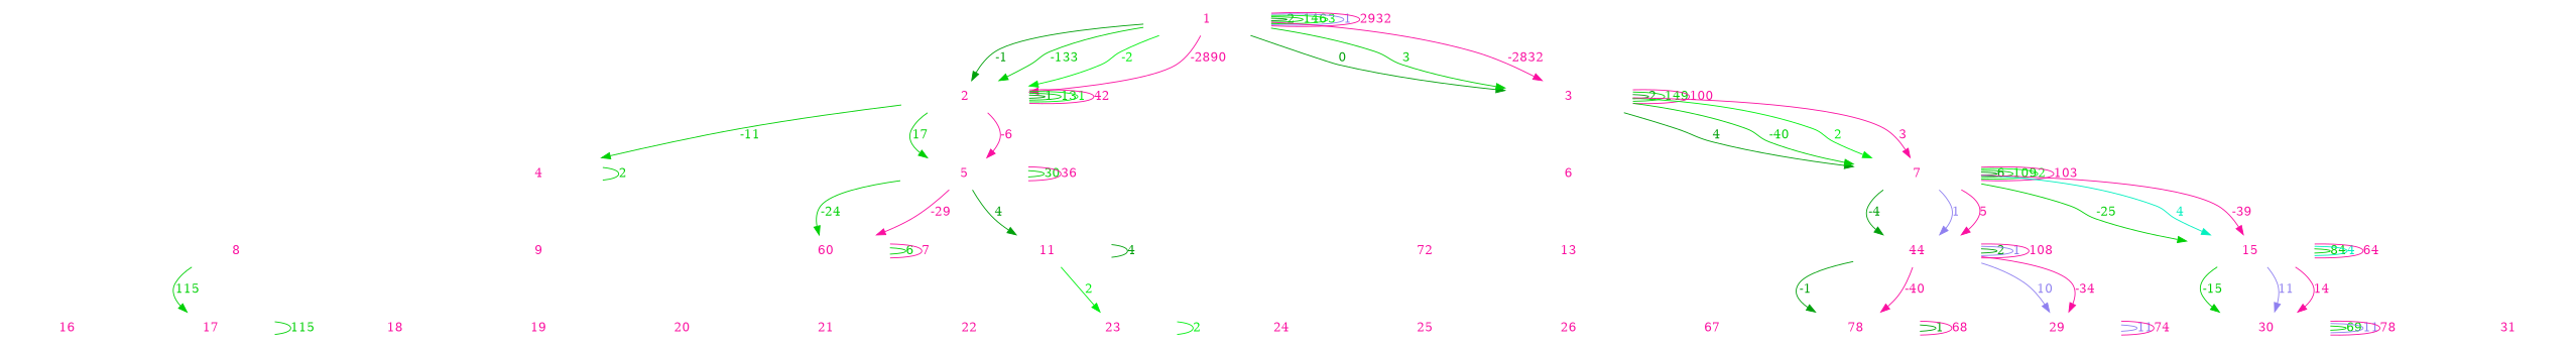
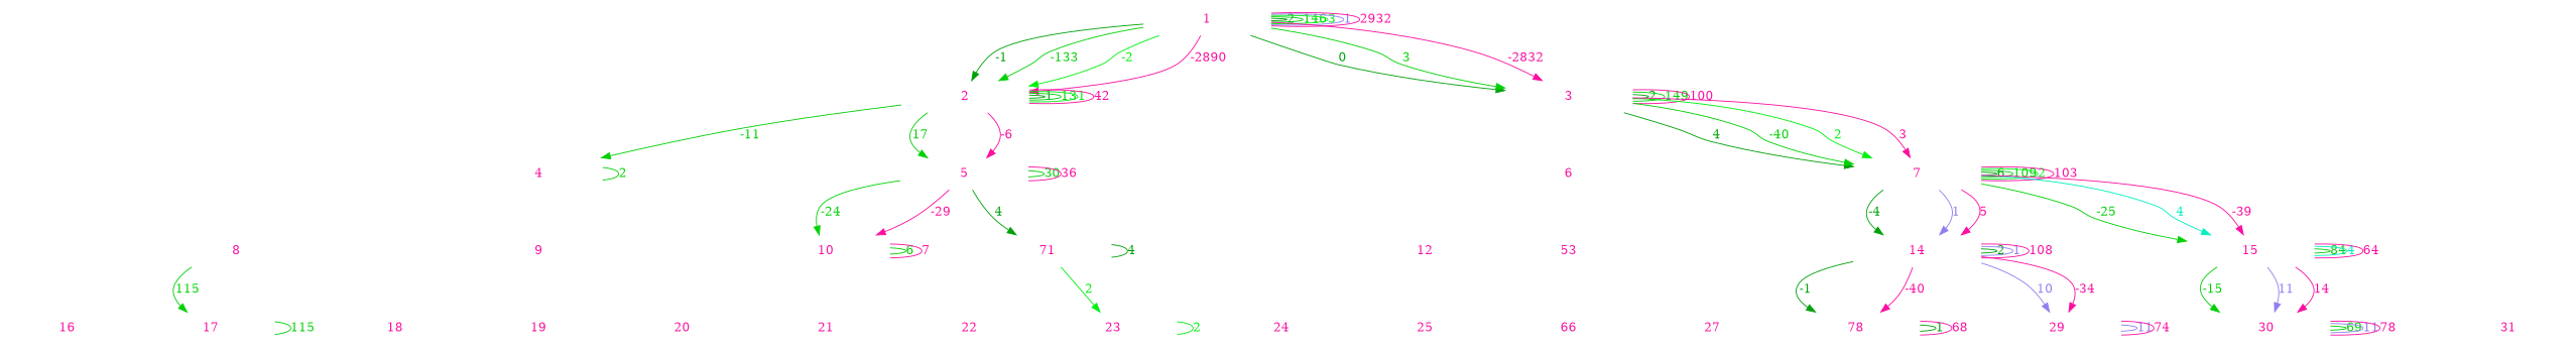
  digraph {
    node [fixedsize=true fontcolor="#FA0FA0" shape=plaintext]
    edge [style=invis]
    1 [width=2]
    2 [width=2]
    3 [width=2]
    4 [width=2]
    5 [width=2]
    6 [width=2]
    7 [width=2]
    8 [width=2]
    9 [width=2]
-   10 [width=2 label=60]
-   11 [width=2]
-   12 [width=2 label=72]
-   13 [width=2]
-   14 [width=2 label=44]
+   10 [width=2]
+   11 [width=2 label=71]
+   12 [width=2]
+   13 [width=2 label=53]
+   14 [width=2]
    15 [width=2]
    16 [width=2]
    17 [width=2]
    18 [width=2]
    19 [width=2]
    20 [width=2]
    21 [width=2]
    22 [width=2]
    23 [width=2]
    24 [width=2]
    25 [width=2]
-   26 [width=2]
-   27 [width=2 label=67]
+   26 [width=2 label=66]
+   27 [width=2]
    n28 [label=78 width=2]
    29 [width=2]
    30 [width=2]
    31 [width=2]
    1 -> 1 [arrowhead=none color="#00A00A" fontcolor="#00A00A" label=2 style=""]
    1 -> 1 [arrowhead=none color="#00D005" fontcolor="#00D005" label=146 style=""]
    1 -> 1 [arrowhead=none color="#00F00F" fontcolor="#00F00F" label=3 style=""]
    1 -> 1 [arrowhead=none color="#8F80F0" fontcolor="#8F80F0" label=1 style=""]
    1 -> 1 [arrowhead=none color="#FA0FA0" fontcolor="#FA0FA0" label=2932 style=""]
    1 -> 2
    1 -> 2 [color="#00A00A" fontcolor="#00A00A" label=-1 style=""]
    1 -> 2
    1 -> 2 [color="#00D005" fontcolor="#00D005" label=-133 style=""]
    1 -> 2
    1 -> 2 [color="#00F00F" fontcolor="#00F00F" label=-2 style=""]
    1 -> 2
    1 -> 2
    1 -> 2
    1 -> 2 [color="#FA0FA0" fontcolor="#FA0FA0" label=-2890 style=""]
    1 -> 3
    1 -> 3 [color="#00A00A" fontcolor="#00A00A" label=0 style=""]
    1 -> 3
    1 -> 3 [color="#00D005" fontcolor="#00D005" label=3 style=""]
    1 -> 3
    1 -> 3
    1 -> 3
    1 -> 3
    1 -> 3 [color="#FA0FA0" fontcolor="#FA0FA0" label=-2832 style=""]
    2 -> 2 [arrowhead=none color="#00A00A" fontcolor="#00A00A" label=1 style=""]
    2 -> 2 [arrowhead=none color="#00D005" fontcolor="#00D005" label=13 style=""]
    2 -> 2 [arrowhead=none color="#00F00F" fontcolor="#00F00F" label=1 style=""]
    2 -> 2 [arrowhead=none color="#FA0FA0" fontcolor="#FA0FA0" label=42 style=""]
    2 -> 4
    2 -> 4
    2 -> 4 [color="#00D005" fontcolor="#00D005" label=-11 style=""]
    2 -> 4
    2 -> 4
    2 -> 4
    2 -> 4
    2 -> 5
    2 -> 5
    2 -> 5 [color="#00D005" fontcolor="#00D005" label=17 style=""]
    2 -> 5
    2 -> 5
    2 -> 5
    2 -> 5
    2 -> 5 [color="#FA0FA0" fontcolor="#FA0FA0" label=-6 style=""]
    3 -> 3 [arrowhead=none color="#00A00A" fontcolor="#00A00A" label=2 style=""]
    3 -> 3 [arrowhead=none color="#00D005" fontcolor="#00D005" label=149 style=""]
    3 -> 3 [arrowhead=none color="#FA0FA0" fontcolor="#FA0FA0" label=100 style=""]
    3 -> 6
    3 -> 6
    3 -> 6
    3 -> 6
    3 -> 6
    3 -> 6
    3 -> 7
    3 -> 7 [color="#00A00A" fontcolor="#00A00A" label=4 style=""]
    3 -> 7
    3 -> 7 [color="#00D005" fontcolor="#00D005" label=-40 style=""]
    3 -> 7
    3 -> 7 [color="#00F00F" fontcolor="#00F00F" label=2 style=""]
    3 -> 7
    3 -> 7
    3 -> 7
    3 -> 7 [color="#FA0FA0" fontcolor="#FA0FA0" label=3 style=""]
    4 -> 4 [arrowhead=none color="#00D005" fontcolor="#00D005" label=2 style=""]
    4 -> 8
    4 -> 8
    4 -> 8
    4 -> 8
    4 -> 8
    4 -> 8
    4 -> 9
    4 -> 9
    4 -> 9
    4 -> 9
    4 -> 9
    4 -> 9
    5 -> 5 [arrowhead=none color="#00D005" fontcolor="#00D005" label=30 style=""]
    5 -> 5 [arrowhead=none color="#FA0FA0" fontcolor="#FA0FA0" label=36 style=""]
    5 -> 10
    5 -> 10
    5 -> 10 [color="#00D005" fontcolor="#00D005" label=-24 style=""]
    5 -> 10
    5 -> 10
    5 -> 10
    5 -> 10
    5 -> 10 [color="#FA0FA0" fontcolor="#FA0FA0" label=-29 style=""]
    5 -> 11
    5 -> 11 [color="#00A00A" fontcolor="#00A00A" label=4 style=""]
    5 -> 11
    5 -> 11
    5 -> 11
    5 -> 11
    5 -> 11
    6 -> 12
    6 -> 12
    6 -> 12
    6 -> 12
    6 -> 12
    6 -> 12
    6 -> 13
    6 -> 13
    6 -> 13
    6 -> 13
    6 -> 13
    6 -> 13
    7 -> 7 [arrowhead=none color="#00A00A" fontcolor="#00A00A" label=6 style=""]
    7 -> 7 [arrowhead=none color="#00D005" fontcolor="#00D005" label=109 style=""]
    7 -> 7 [arrowhead=none color="#00F00F" fontcolor="#00F00F" label=2 style=""]
    7 -> 7 [arrowhead=none color="#FA0FA0" fontcolor="#FA0FA0" label=103 style=""]
    7 -> 14
    7 -> 14 [color="#00A00A" fontcolor="#00A00A" label=-4 style=""]
    7 -> 14
    7 -> 14
    7 -> 14
    7 -> 14
    7 -> 14 [color="#8F80F0" fontcolor="#8F80F0" label=1 style=""]
    7 -> 14
    7 -> 14 [color="#FA0FA0" fontcolor="#FA0FA0" label=5 style=""]
    7 -> 15
    7 -> 15
    7 -> 15 [color="#00D005" fontcolor="#00D005" label=-25 style=""]
    7 -> 15
    7 -> 15
    7 -> 15 [color="#02F0BF" fontcolor="#02F0BF" label=4 style=""]
    7 -> 15
    7 -> 15
    7 -> 15 [color="#FA0FA0" fontcolor="#FA0FA0" label=-39 style=""]
    8 -> 16
    8 -> 16
    8 -> 16
    8 -> 16
    8 -> 16
    8 -> 16
    8 -> 17
    8 -> 17
    8 -> 17 [color="#00D005" fontcolor="#00D005" label=115 style=""]
    8 -> 17
    8 -> 17
    8 -> 17
    8 -> 17
    9 -> 18
    9 -> 18
    9 -> 18
    9 -> 18
    9 -> 18
    9 -> 18
    9 -> 19
    9 -> 19
    9 -> 19
    9 -> 19
    9 -> 19
    9 -> 19
    10 -> 10 [arrowhead=none color="#00D005" fontcolor="#00D005" label=6 style=""]
    10 -> 10 [arrowhead=none color="#FA0FA0" fontcolor="#FA0FA0" label=7 style=""]
    10 -> 20
    10 -> 20
    10 -> 20
    10 -> 20
    10 -> 20
    10 -> 20
    10 -> 21
    10 -> 21
    10 -> 21
    10 -> 21
    10 -> 21
    10 -> 21
    11 -> 11 [arrowhead=none color="#00A00A" fontcolor="#00A00A" label=4 style=""]
    11 -> 22
    11 -> 22
    11 -> 22
    11 -> 22
    11 -> 22
    11 -> 22
    11 -> 23
    11 -> 23
    11 -> 23
    11 -> 23 [color="#00F00F" fontcolor="#00F00F" label=2 style=""]
    11 -> 23
    11 -> 23
    11 -> 23
    12 -> 24
    12 -> 24
    12 -> 24
    12 -> 24
    12 -> 24
    12 -> 24
    12 -> 25
    12 -> 25
    12 -> 25
    12 -> 25
    12 -> 25
    12 -> 25
    13 -> 26
    13 -> 26
    13 -> 26
    13 -> 26
    13 -> 26
    13 -> 26
    13 -> 27
    13 -> 27
    13 -> 27
    13 -> 27
    13 -> 27
    13 -> 27
    14 -> 14 [arrowhead=none color="#00A00A" fontcolor="#00A00A" label=2 style=""]
    14 -> 14 [arrowhead=none color="#8F80F0" fontcolor="#8F80F0" label=1 style=""]
    14 -> 14 [arrowhead=none color="#FA0FA0" fontcolor="#FA0FA0" label=108 style=""]
    14 -> n28
    14 -> n28 [color="#00A00A" fontcolor="#00A00A" label=-1 style=""]
    14 -> n28
    14 -> n28
    14 -> n28
    14 -> n28
    14 -> n28
    14 -> n28 [color="#FA0FA0" fontcolor="#FA0FA0" label=-40 style=""]
    14 -> 29
    14 -> 29
    14 -> 29
    14 -> 29
    14 -> 29
    14 -> 29 [color="#8F80F0" fontcolor="#8F80F0" label=10 style=""]
    14 -> 29
    14 -> 29 [color="#FA0FA0" fontcolor="#FA0FA0" label=-34 style=""]
    15 -> 15 [arrowhead=none color="#00D005" fontcolor="#00D005" label=84 style=""]
    15 -> 15 [arrowhead=none color="#02F0BF" fontcolor="#02F0BF" label=4 style=""]
    15 -> 15 [arrowhead=none color="#FA0FA0" fontcolor="#FA0FA0" label=64 style=""]
    15 -> 30
    15 -> 30
    15 -> 30 [color="#00D005" fontcolor="#00D005" label=-15 style=""]
    15 -> 30
    15 -> 30
    15 -> 30
    15 -> 30 [color="#8F80F0" fontcolor="#8F80F0" label=11 style=""]
    15 -> 30
    15 -> 30 [color="#FA0FA0" fontcolor="#FA0FA0" label=14 style=""]
    15 -> 31
    15 -> 31
    15 -> 31
    15 -> 31
    15 -> 31
    15 -> 31
    17 -> 17 [arrowhead=none color="#00D005" fontcolor="#00D005" label=115 style=""]
    23 -> 23 [arrowhead=none color="#00F00F" fontcolor="#00F00F" label=2 style=""]
    n28 -> n28 [arrowhead=none color="#00A00A" fontcolor="#00A00A" label=1 style=""]
    n28 -> n28 [arrowhead=none color="#FA0FA0" fontcolor="#FA0FA0" label=68 style=""]
    29 -> 29 [arrowhead=none color="#8F80F0" fontcolor="#8F80F0" label=11 style=""]
    29 -> 29 [arrowhead=none color="#FA0FA0" fontcolor="#FA0FA0" label=74 style=""]
    30 -> 30 [arrowhead=none color="#00D005" fontcolor="#00D005" label=69 style=""]
    30 -> 30 [arrowhead=none color="#8F80F0" fontcolor="#8F80F0" label=11 style=""]
    30 -> 30 [arrowhead=none color="#FA0FA0" fontcolor="#FA0FA0" label=78 style=""]
  }
